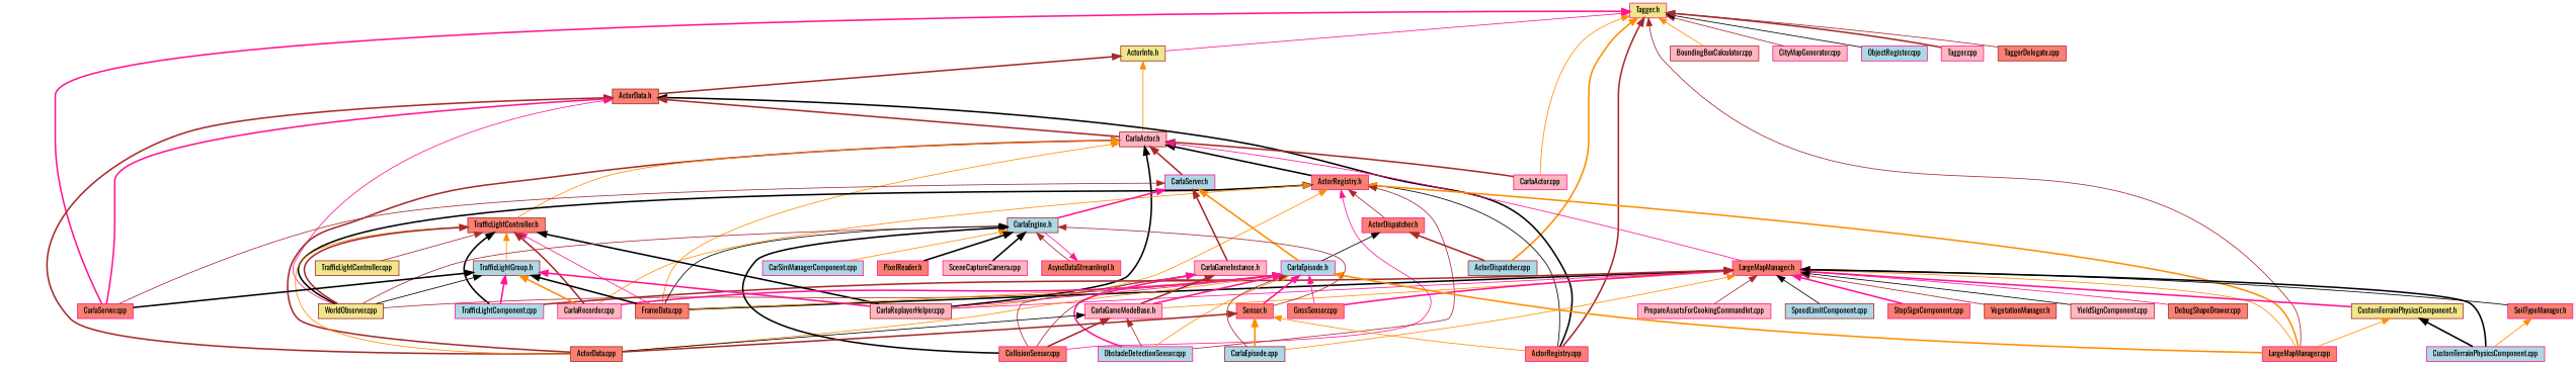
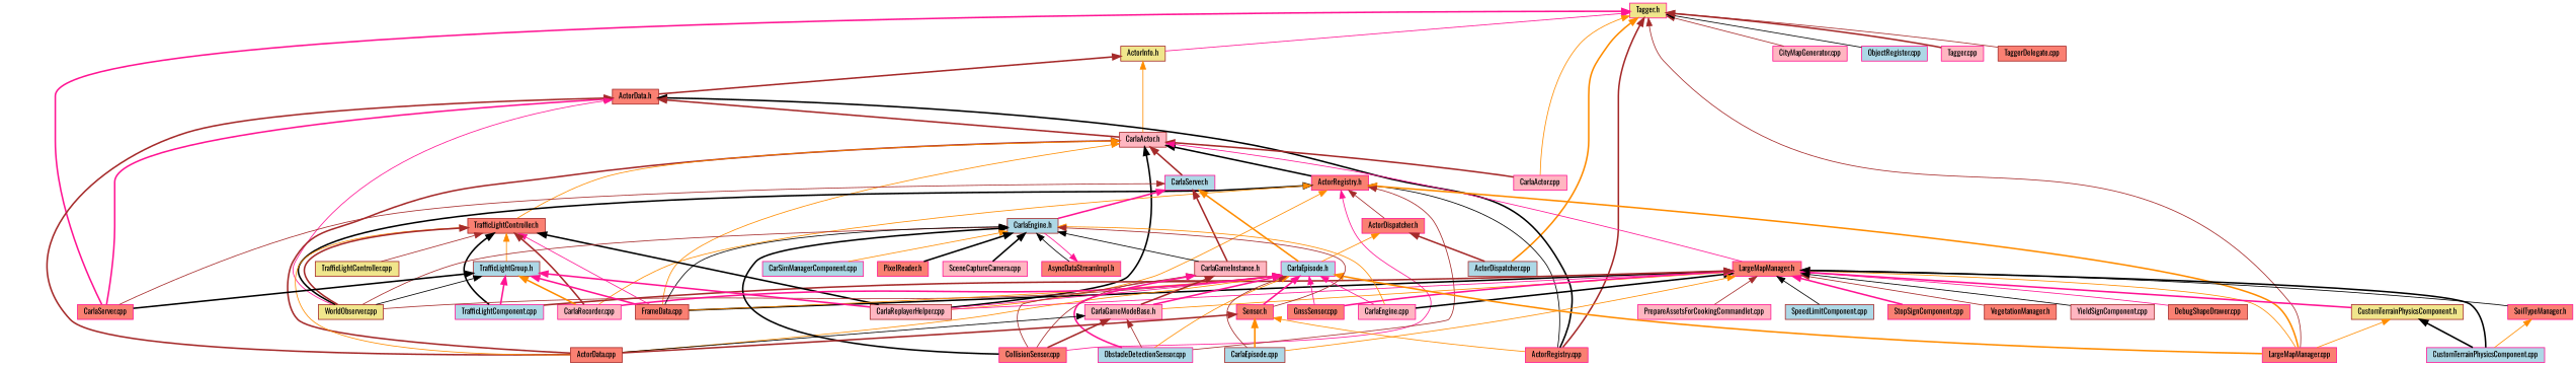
  digraph {
    fontname=Oswald
    node [color=deeppink fillcolor=salmon fontname=Oswald fontsize=10 shape=box style=filled]
    edge [color=brown dir=back fontname=Oswald fontsize=10 labelfontname=Helvetica labelfontsize=10 style=solid]
    n1 [fillcolor=khaki fontcolor=black height=0.2 label="Tagger.h" width=0.4]
    n2 [color=brown fillcolor=lightblue height=0.2 label="ActorDispatcher.cpp" width=0.4]
    n3 [color=brown fillcolor=khaki height=0.2 label="ActorInfo.h" width=0.4]
    n4 [height=0.2 label="ActorRegistry.cpp" width=0.4]
    n5 [height=0.2 label="LargeMapManager.cpp" width=0.4]
    n6 [fillcolor=lightpink height=0.2 label="CarlaActor.cpp" width=0.4]
    n7 [height=0.2 label="CarlaServer.cpp" width=0.4]
-   n8 [color=brown fillcolor=lightpink height=0.2 label="BoundingBoxCalculator.cpp" width=0.4]
    n9 [fillcolor=lightpink height=0.2 label="CityMapGenerator.cpp" width=0.4]
    n10 [fillcolor=lightblue height=0.2 label="ObjectRegister.cpp" width=0.4]
    n11 [fillcolor=lightpink height=0.2 label="Tagger.cpp" width=0.4]
    n12 [color=brown height=0.2 label="TaggerDelegate.cpp" width=0.4]
    n13 [color=brown height=0.2 label="ActorData.h" width=0.4]
    n14 [color=brown fillcolor=lightpink height=0.2 label="CarlaActor.h" width=0.4]
    n15 [color=brown height=0.2 label="ActorData.cpp" width=0.4]
    n16 [color=brown fillcolor=khaki height=0.2 label="WorldObserver.cpp" width=0.4]
    n17 [height=0.2 label="ActorRegistry.h" width=0.4]
    n18 [color=brown fillcolor=lightpink height=0.2 label="CarlaReplayerHelper.cpp" width=0.4]
    n19 [color=brown height=0.2 label="FrameData.cpp" width=0.4]
    n20 [fillcolor=lightblue height=0.2 label="CarlaServer.h" width=0.4]
    n21 [height=0.2 label="LargeMapManager.h" width=0.4]
    n22 [color=brown height=0.2 label="TrafficLightController.h" width=0.4]
    n23 [height=0.2 label="ActorDispatcher.h" width=0.4]
    n24 [height=0.2 label="CollisionSensor.cpp" width=0.4]
    n25 [fillcolor=lightblue height=0.2 label="ObstacleDetectionSensor.cpp" width=0.4]
    n26 [fillcolor=lightpink height=0.2 label="CarlaRecorder.cpp" width=0.4]
    n27 [fillcolor=lightblue height=0.2 label="CarlaEpisode.h" width=0.4]
    n28 [color=brown fillcolor=lightblue height=0.2 label="CarlaEngine.h" width=0.4]
-   n29 [fillcolor=lightpink height=0.2 label="CarlaGameInstance.h" width=0.4]
+   n29 [color=brown fillcolor=lightpink height=0.2 label="CarlaGameInstance.h" width=0.4]
+   n30 [fillcolor=lightpink height=0.2 label="CarlaEngine.cpp" width=0.4]
    n31 [color=brown fillcolor=lightblue height=0.2 label="CarlaEpisode.cpp" width=0.4]
    n32 [fillcolor=lightpink height=0.2 label="CarlaGameModeBase.h" width=0.4]
    n33 [height=0.2 label="GnssSensor.cpp" width=0.4]
    n34 [fillcolor=lightblue height=0.2 label="CustomTerrainPhysicsComponent.cpp" width=0.4]
    n35 [color=brown fillcolor=khaki height=0.2 label="CustomTerrainPhysicsComponent.h" width=0.4]
    n36 [color=brown height=0.2 label="DebugShapeDrawer.cpp" width=0.4]
    n37 [fillcolor=lightpink height=0.2 label="PrepareAssetsForCookingCommandlet.cpp" width=0.4]
    n38 [height=0.2 label="SoilTypeManager.h" width=0.4]
    n39 [color=brown fillcolor=lightblue height=0.2 label="SpeedLimitComponent.cpp" width=0.4]
    n40 [height=0.2 label="StopSignComponent.cpp" width=0.4]
    n41 [fillcolor=lightblue height=0.2 label="TrafficLightComponent.cpp" width=0.4]
    n42 [color=brown height=0.2 label="VegetationManager.h" width=0.4]
    n43 [color=brown fillcolor=lightpink height=0.2 label="YieldSignComponent.cpp" width=0.4]
    n44 [color=brown fillcolor=khaki height=0.2 label="TrafficLightController.cpp" width=0.4]
    n45 [color=brown fillcolor=lightblue height=0.2 label="TrafficLightGroup.h" width=0.4]
    n46 [height=0.2 label="Sensor.h" width=0.4]
    n47 [height=0.2 label="AsyncDataStreamImpl.h" width=0.4]
    n48 [fillcolor=lightblue height=0.2 label="CarSimManagerComponent.cpp" width=0.4]
    n49 [height=0.2 label="PixelReader.h" width=0.4]
    n50 [fillcolor=lightpink height=0.2 label="SceneCaptureCamera.cpp" width=0.4]
    n1 -> n2 [color=darkorange style=bold]
    n1 -> n3 [color=deeppink]
    n1 -> n4 [style=bold]
    n1 -> n5
    n1 -> n6 [color=darkorange]
    n1 -> n7 [color=deeppink style=bold]
-   n1 -> n8 [color=darkorange]
    n1 -> n9
    n1 -> n10 [color=black]
    n1 -> n11 [style=bold]
    n1 -> n12
    n3 -> n13 [style=bold]
    n3 -> n14 [color=darkorange]
    n13 -> n4 [color=black style=bold]
    n13 -> n7 [color=deeppink style=bold]
    n13 -> n14 [style=bold]
    n13 -> n15 [style=bold]
    n13 -> n16 [color=deeppink]
    n14 -> n6 [style=bold]
    n14 -> n15 [style=bold]
    n14 -> n17 [color=black style=bold]
    n14 -> n18 [color=black style=bold]
    n14 -> n19 [color=darkorange]
    n14 -> n20 [style=bold]
    n14 -> n21 [color=deeppink]
    n14 -> n22 [color=darkorange]
    n17 -> n4 [color=black]
    n17 -> n5 [color=darkorange style=bold]
    n17 -> n16 [color=black style=bold]
    n17 -> n18 [color=darkorange]
    n17 -> n23
    n17 -> n24 [color=deeppink]
    n17 -> n25
    n17 -> n26 [color=darkorange]
    n20 -> n7
    n20 -> n27 [color=darkorange style=bold]
    n20 -> n28 [color=deeppink style=bold]
    n20 -> n29 [style=bold]
    n21 -> n5 [color=darkorange]
    n21 -> n18 [color=deeppink]
    n21 -> n19 [color=black style=bold]
+   n21 -> n30 [color=black style=bold]
    n21 -> n31 [color=darkorange]
    n21 -> n32 [color=darkorange]
    n21 -> n33 [color=deeppink style=bold]
    n21 -> n34 [color=black style=bold]
    n21 -> n35 [color=deeppink style=bold]
    n21 -> n36 [color=deeppink]
    n21 -> n37
    n21 -> n38 [color=black]
    n21 -> n39 [color=black]
    n21 -> n40 [color=deeppink style=bold]
    n21 -> n41 [style=bold]
    n21 -> n42
    n21 -> n43 [color=black]
    n22 -> n15 [color=darkorange]
    n22 -> n16 [style=bold]
    n22 -> n18 [color=black style=bold]
    n22 -> n19 [color=deeppink]
    n22 -> n26 [style=bold]
    n22 -> n41 [color=black style=bold]
    n22 -> n44
    n22 -> n45 [color=darkorange]
    n23 -> n2 [style=bold]
-   n23 -> n27 [color=black]
+   n23 -> n27 [color=darkorange]
    n27 -> n5 [color=darkorange style=bold]
    n27 -> n15 [color=darkorange]
    n27 -> n16
    n27 -> n18 [color=deeppink]
    n27 -> n19 [color=darkorange]
    n27 -> n24
    n27 -> n25 [color=darkorange]
    n27 -> n26 [color=deeppink style=bold]
+   n27 -> n30 [color=deeppink]
    n27 -> n31
    n27 -> n32 [color=deeppink style=bold]
    n27 -> n33 [color=deeppink]
    n27 -> n46 [color=deeppink style=bold]
    n28 -> n16
    n28 -> n19 [color=black]
    n28 -> n24 [color=black style=bold]
+   n28 -> n29 [color=black]
+   n28 -> n30 [color=darkorange]
    n28 -> n46
-   n28 -> n47
+   n28 -> n47 [color=black]
    n28 -> n48 [color=darkorange]
    n28 -> n49 [color=black style=bold]
    n28 -> n50 [color=black style=bold]
    n29 -> n24
    n29 -> n25 [color=deeppink style=bold]
    n29 -> n32 [style=bold]
    n32 -> n15 [color=black]
    n32 -> n24 [style=bold]
    n32 -> n25
    n35 -> n5 [color=darkorange]
    n35 -> n34 [color=black style=bold]
    n38 -> n34 [color=darkorange]
    n45 -> n7 [color=black style=bold]
    n45 -> n16 [color=black]
    n45 -> n18 [color=deeppink style=bold]
-   n45 -> n19 [color=black style=bold]
+   n45 -> n19 [color=deeppink style=bold]
    n45 -> n26 [color=darkorange style=bold]
    n45 -> n41 [color=deeppink style=bold]
    n46 -> n4 [color=darkorange]
    n46 -> n15 [style=bold]
    n46 -> n31 [color=darkorange style=bold]
    n47 -> n28 [color=deeppink]
  }
